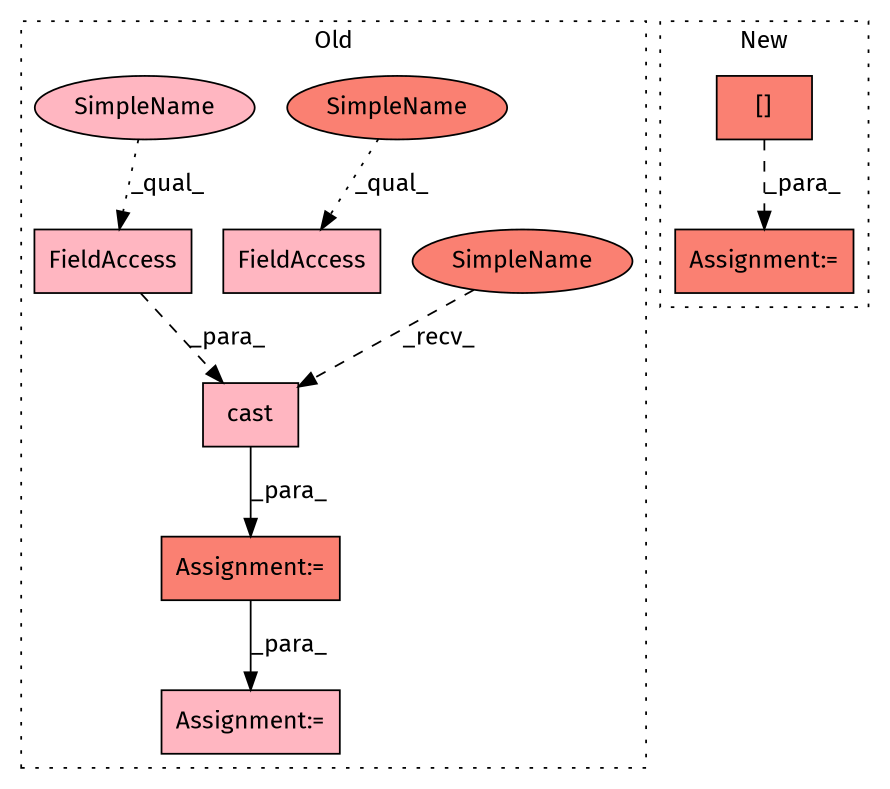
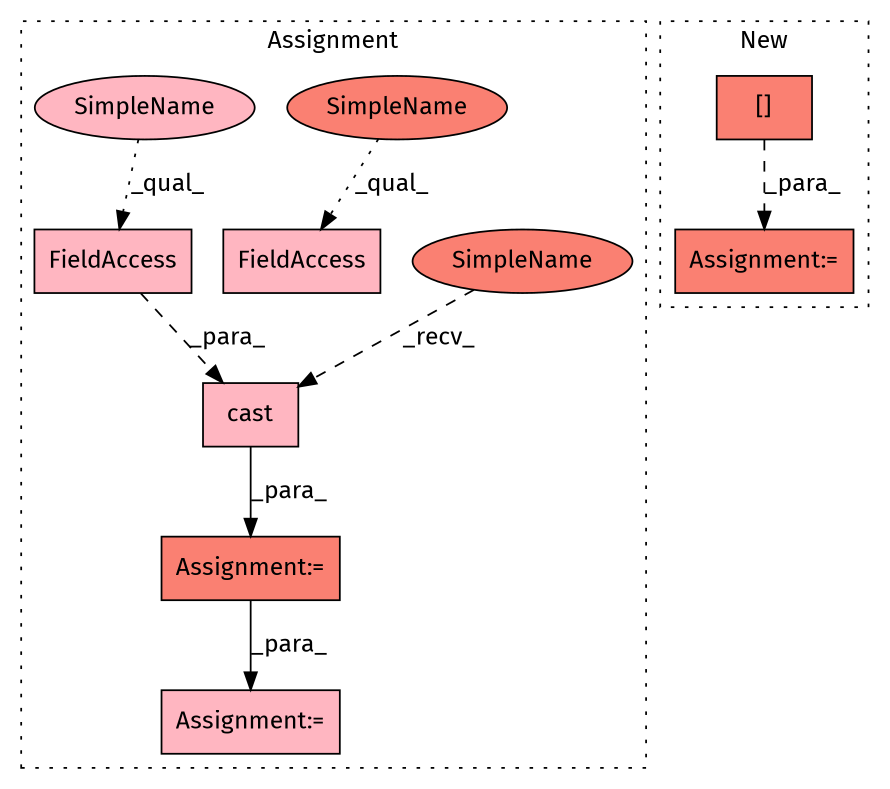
  digraph {
    fontname="Fira Sans"
    node [a=7 l=1 s=2817 shape=box style=filled fillcolor=lightpink fontname="Fira Sans"]
    edge [style=dashed fontname="Fira Sans"]
    n1 [a=32 l="5,1" label=cast s="2759,2833"]
    n2 [label="Assignment:=" s=2855]
    n3 [a=22 l=16 label=FieldAccess]
    n4 [a=22 l=18 label=FieldAccess s=2797]
    n5 [label="Assignment:=" s=2747 fillcolor=salmon]
    n6 [a=42 l=10 label=SimpleName s=2748 shape=ellipse fillcolor=salmon]
    n7 [a=42 l=10 label=SimpleName s=2797 shape=ellipse fillcolor=salmon]
    n8 [a=42 l=10 label=SimpleName shape=ellipse]
    n9 [a=2 l="14,1" label="[]" s="2158,2188" fillcolor=salmon]
    n10 [label="Assignment:=" s=2157 fillcolor=salmon]
    subgraph cluster_1 {
-     label=Old
+     label=Assignment
      style=dotted
      n1
      n2
      n3
      n4
      n5
      n6
      n7
      n8
    }
    subgraph cluster_2 {
      label=New
      style=dotted
      n9
      n10
    }
    n1 -> n5 [label=_para_ style=solid]
    n3 -> n1 [label=_para_]
    n5 -> n2 [label=_para_ style=solid]
    n6 -> n1 [label=_recv_]
    n7 -> n4 [label=_qual_ style=dotted]
    n8 -> n3 [label=_qual_ style=dotted]
    n9 -> n10 [label=_para_]
  }
